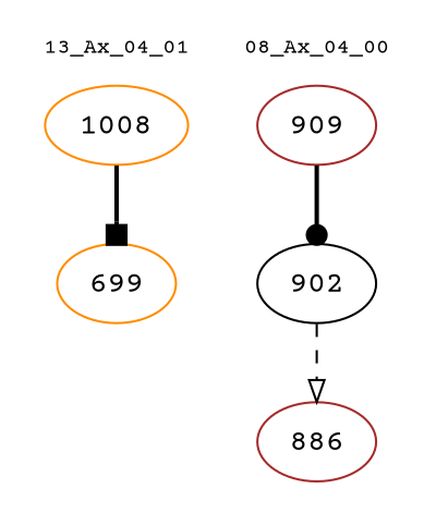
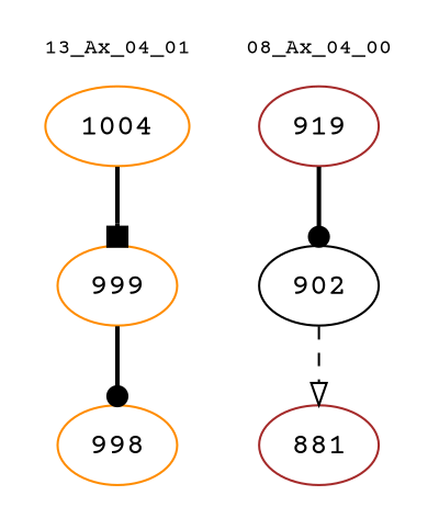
  digraph {
    fontname="Courier Prime"
    node [color=darkorange fontname="Courier Prime"]
    edge [arrowhead=dot color=black fontname="Courier Prime" style=bold]
-   n1 [label=699]
-   n3 [label=1008]
+   n1 [label=999]
+   n2 [label=998]
+   n3 [label=1004]
    n4 [color=black label=902]
-   n5 [color=brown label=886]
-   n6 [color=brown label=909]
+   n5 [color=brown label=881]
+   n6 [color=brown label=919]
    subgraph cluster_1 {
      color=white
      fontsize=10
      label="13_Ax_04_01"
      n1
+     n2
      n3
    }
    subgraph cluster_2 {
      color=white
      fontsize=10
      label="08_Ax_04_00"
      n4
      n5
      n6
    }
+   n1 -> n2
    n3 -> n1 [arrowhead=box]
    n4 -> n5 [arrowhead=onormal style=dashed]
    n6 -> n4
  }
